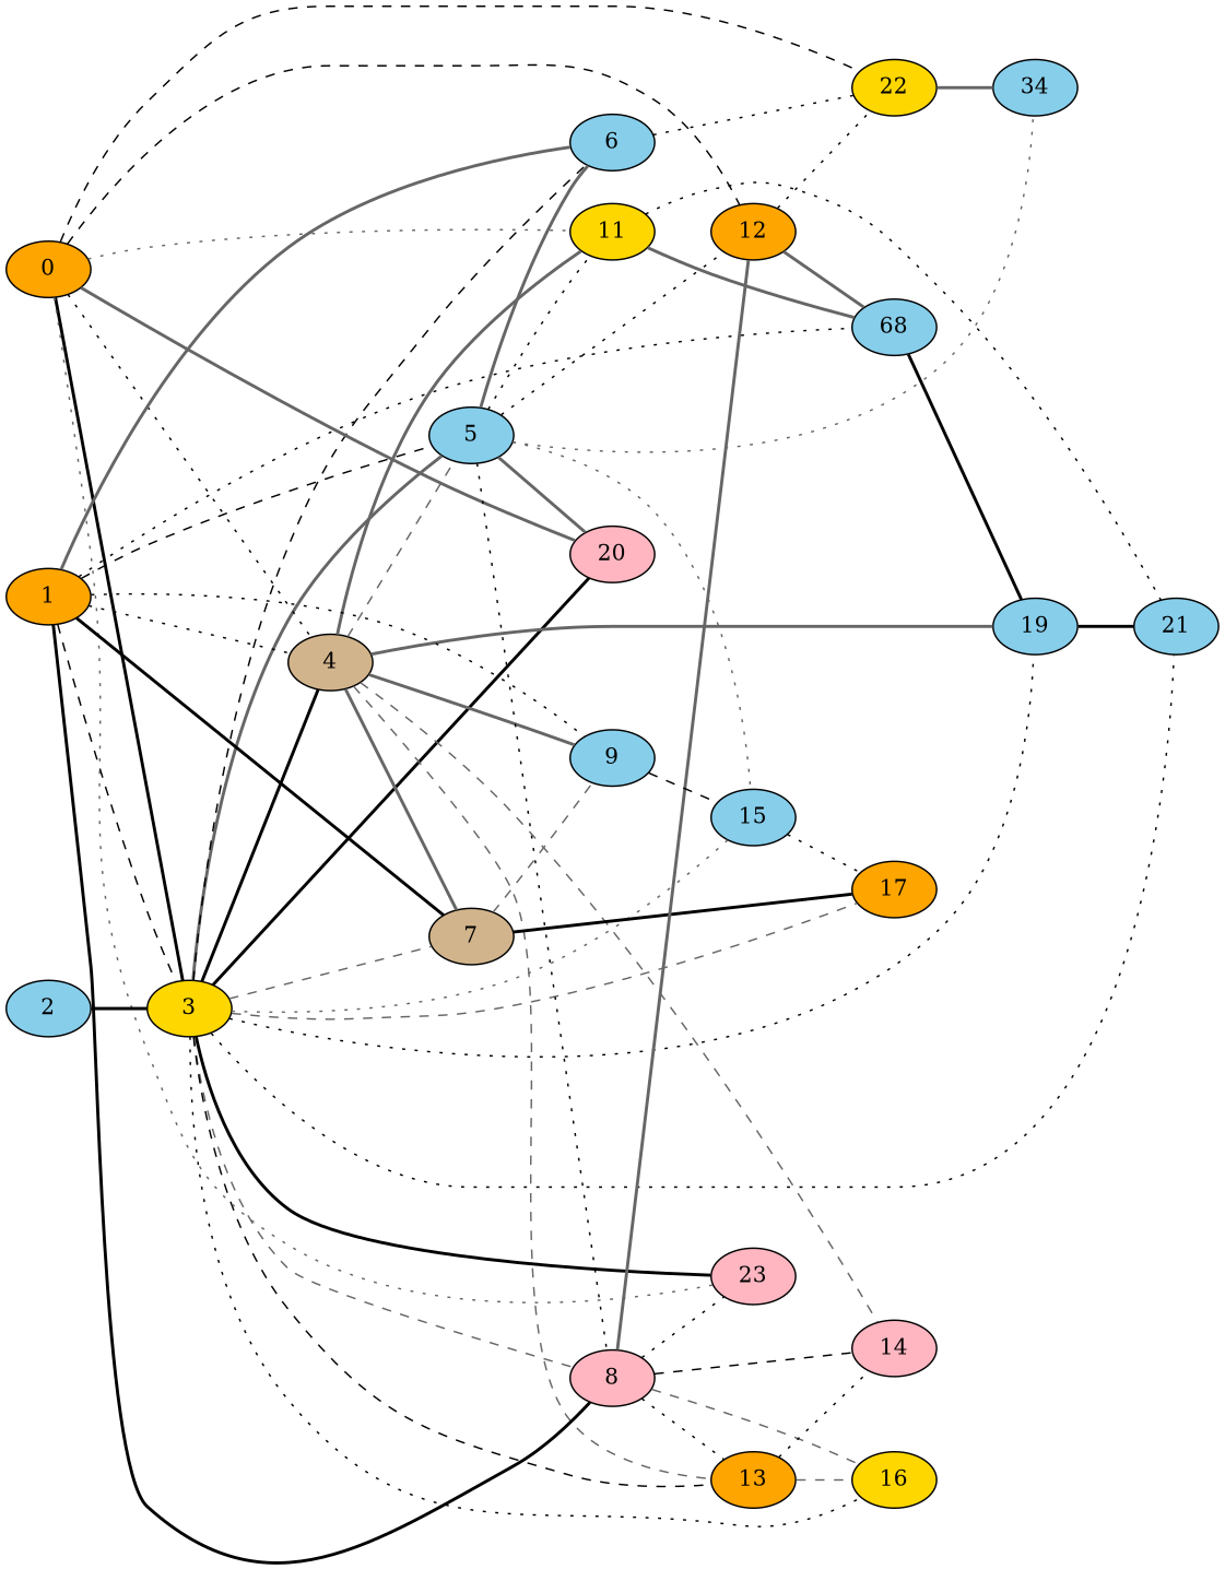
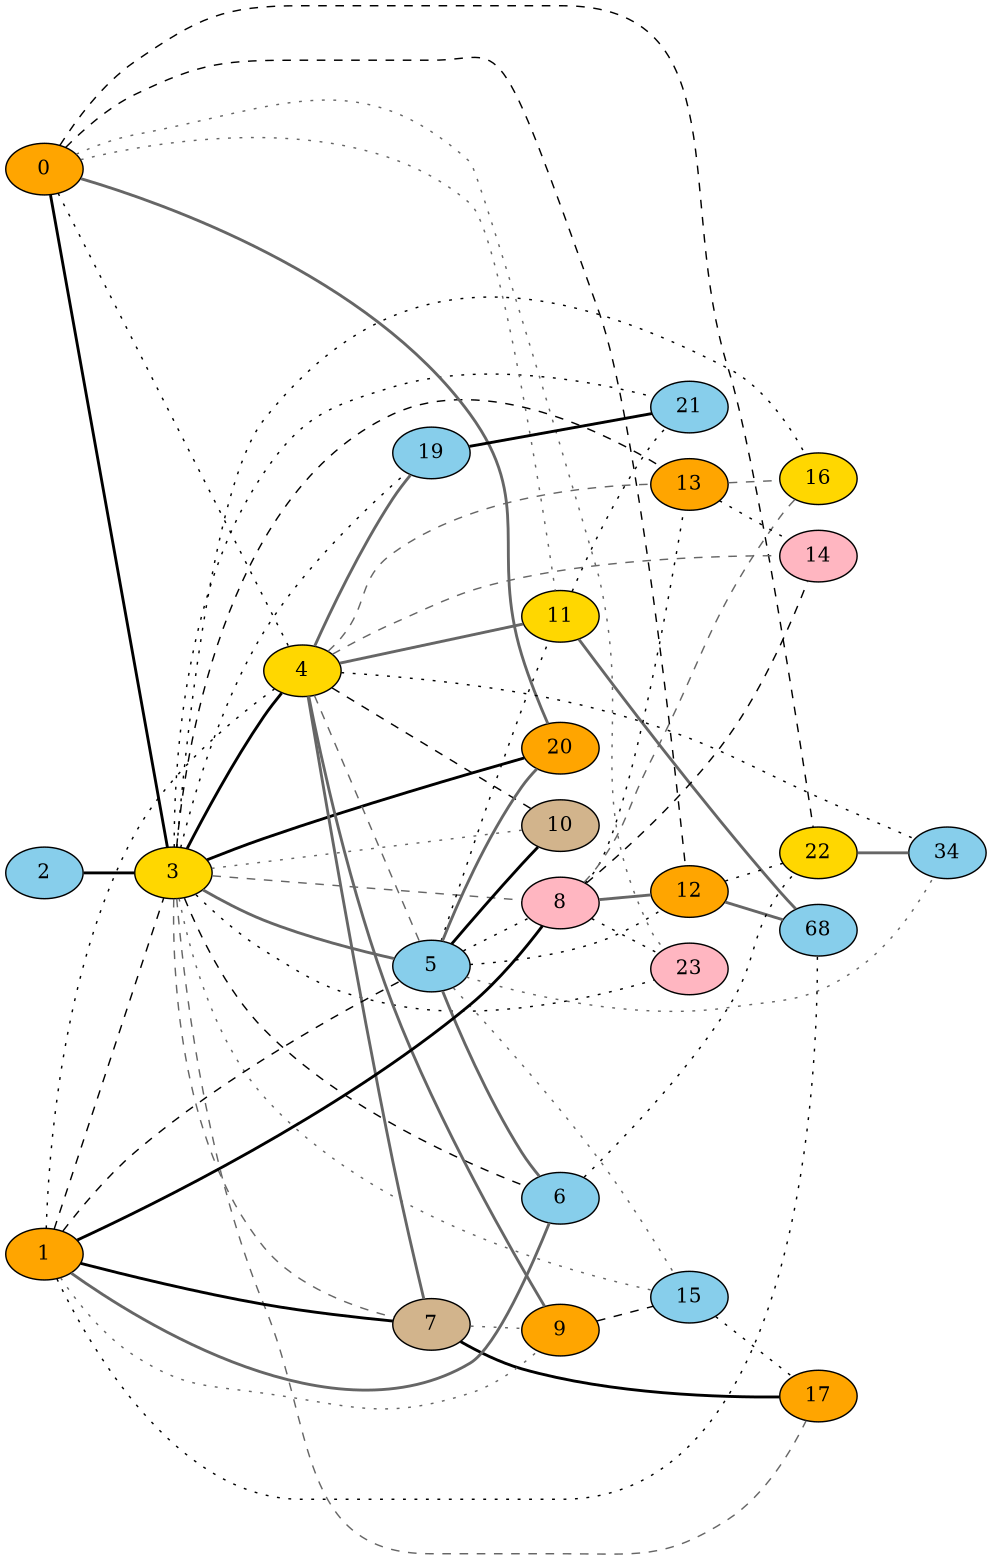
  strict graph {
    rankdir=LR
    node [fillcolor=skyblue style=filled]
    edge [color=black is_available=True prob=1.0 style=dotted]
    3 [fillcolor=gold]
    0 [fillcolor=orange]
-   4 [fillcolor=tan]
+   4 [fillcolor=gold]
    11 [fillcolor=gold]
    12 [fillcolor=orange]
-   20 [fillcolor=lightpink]
+   20 [fillcolor=orange]
    22 [fillcolor=gold]
    23 [fillcolor=lightpink]
    5
    6
    7 [fillcolor=tan]
    8 [fillcolor=lightpink]
+   10 [fillcolor=tan]
    13 [fillcolor=orange]
    15
    16 [fillcolor=gold]
    17 [fillcolor=orange]
    19
    21
-   9
+   9 [fillcolor=orange]
    14 [fillcolor=lightpink]
    n22 [label=34]
    n23 [label=68]
    1 [fillcolor=orange]
    2
    3 -- 4 [style=bold]
    3 -- 20 [prob=0.161978710892 style=bold]
-   3 -- 23 [prob=0.267570574752 style=bold]
+   3 -- 23 [prob=0.267570574752]
    3 -- 5 [color=gray40 prob=0.479009889369 style=bold]
    3 -- 6 [prob=0.954473114496 style=dashed]
    3 -- 7 [color=gray40 style=dashed]
    3 -- 8 [color=gray40 prob=0.36387793784 style=dashed]
+   3 -- 10 [color=gray40 prob=0.408946523254]
    3 -- 13 [style=dashed]
    3 -- 15 [color=gray40 prob=0.423351530848]
    3 -- 16
    3 -- 17 [color=gray40 prob=0.699628716512 style=dashed]
    3 -- 19 [prob=0.126393345289]
    3 -- 21
    0 -- 3 [style=bold]
    0 -- 4 [prob=0.443559084752]
    0 -- 11 [color=gray40]
    0 -- 12 [prob=0.541526067624 style=dashed]
    0 -- 20 [color=gray40 prob=0.12784214326 style=bold]
    0 -- 22 [prob=0.479022059037 style=dashed]
    0 -- 23 [color=gray40 prob=0.557718320695]
    4 -- 11 [color=gray40 prob=0.545687267193 style=bold]
    4 -- 5 [color=gray40 style=dashed]
    4 -- 7 [color=gray40 prob=0.813127962897 style=bold]
+   4 -- 10 [prob=0.718641680382 style=dashed]
    4 -- 13 [color=gray40 style=dashed]
    4 -- 19 [color=gray40 prob=0.107301373117 style=bold]
    4 -- 9 [color=gray40 prob=0.951943049598 style=bold]
    4 -- 14 [color=gray40 prob=0.682449829162 style=dashed]
+   4 -- n22 [prob=0.813469858545]
    11 -- 21 [prob=0.909578013224]
    11 -- n23 [color=gray40 prob=0.969234295965 style=bold]
    12 -- 22 [prob=0.189762766437]
    12 -- n23 [color=gray40 prob=0.491675182588 style=bold]
    22 -- n22 [color=gray40 style=bold]
    5 -- 11
    5 -- 12
    5 -- 20 [color=gray40 prob=0.930206219787 style=bold]
    5 -- 6 [color=gray40 prob=0.654482480031 style=bold]
    5 -- 8 [prob=0.0387562102827]
+   5 -- 10 [prob=0.0271209073952 style=bold]
    5 -- 15 [color=gray40 prob=0.883753390965]
    5 -- n22 [color=gray40 prob=0.869092462608]
    6 -- 22 [prob=0.452298432558]
    7 -- 17 [prob=0.951512799001 style=bold]
-   7 -- 9 [color=gray40 prob=0.0590520399282 style=dashed]
+   7 -- 9 [color=gray40 prob=0.0590520399282]
    8 -- 12 [color=gray40 prob=0.0786317297436 style=bold]
    8 -- 23 [prob=0.600048261127]
    8 -- 13
    8 -- 16 [color=gray40 prob=0.243419641038 style=dashed]
    8 -- 14 [prob=0.569533702893 style=dashed]
    13 -- 16 [color=gray40 style=dashed]
    13 -- 14 [prob=0.819004267711]
    15 -- 17 [prob=0.730266526649]
    19 -- 21 [style=bold]
    9 -- 15 [prob=0.718189559507 style=dashed]
-   n23 -- 19 [style=bold]
    1 -- 3 [prob=0.497379792152 style=dashed]
    1 -- 4 [prob=0.4807459077]
    1 -- 5 [style=dashed]
    1 -- 6 [color=gray40 prob=0.108872894214 style=bold]
    1 -- 7 [prob=0.382571974081 style=bold]
    1 -- 8 [prob=0.34251322888 style=bold]
-   1 -- 9 [prob=0.145359314514]
+   1 -- 9 [color=gray40 prob=0.145359314514]
    1 -- n23 [prob=0.831822256325]
    2 -- 3 [style=bold]
  }
